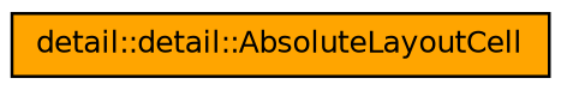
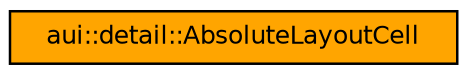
  digraph {
    rankdir=LR
-   n1 [color=black fillcolor=orange fontname=Helvetica fontsize=10 height=0.2 label="detail::detail::AbsoluteLayoutCell" shape=record style=filled width=0.4]
+   n1 [color=black fillcolor=orange fontname=Helvetica fontsize=10 height=0.2 label="aui::detail::AbsoluteLayoutCell" shape=record style=filled width=0.4]
  }
